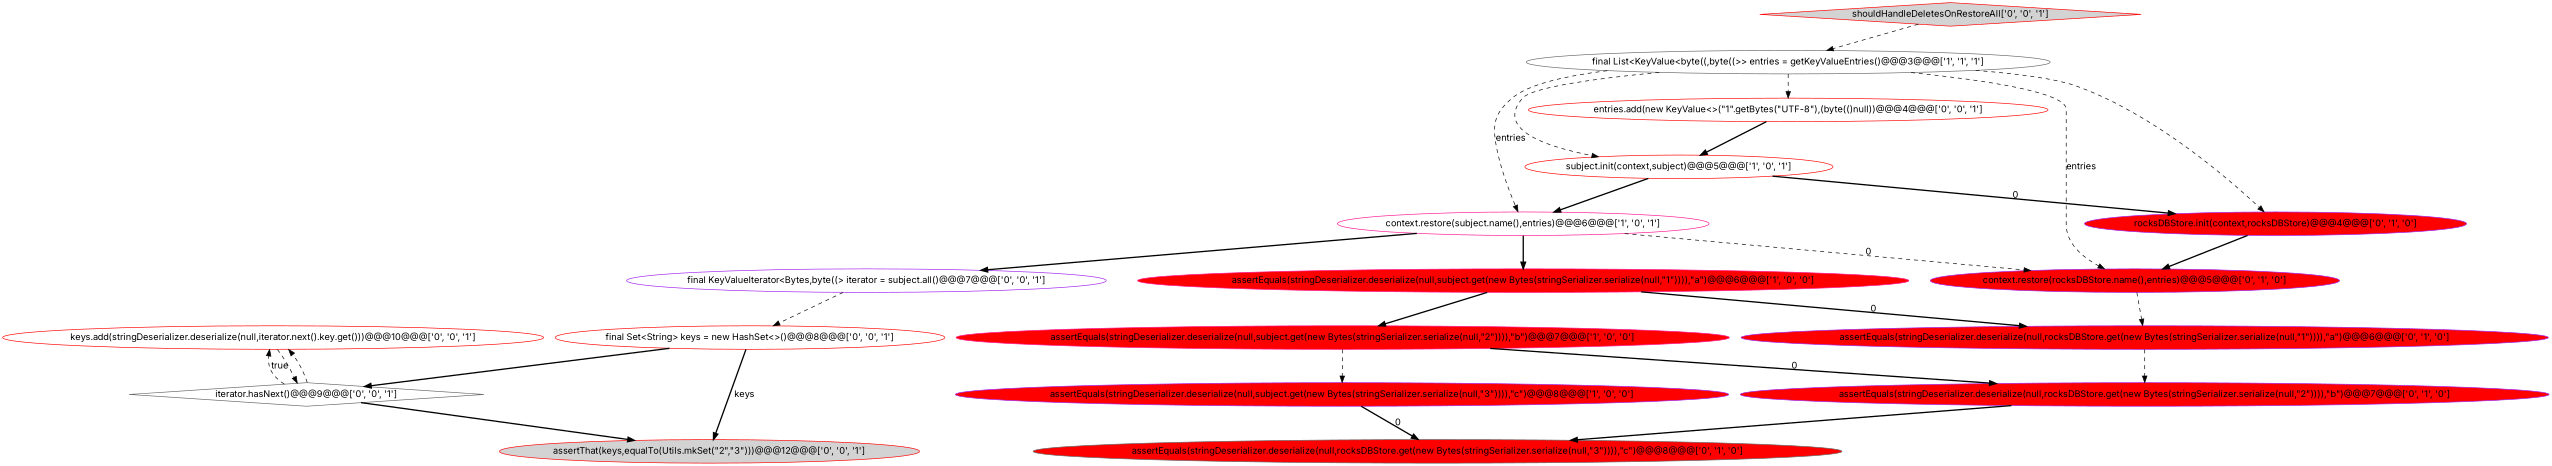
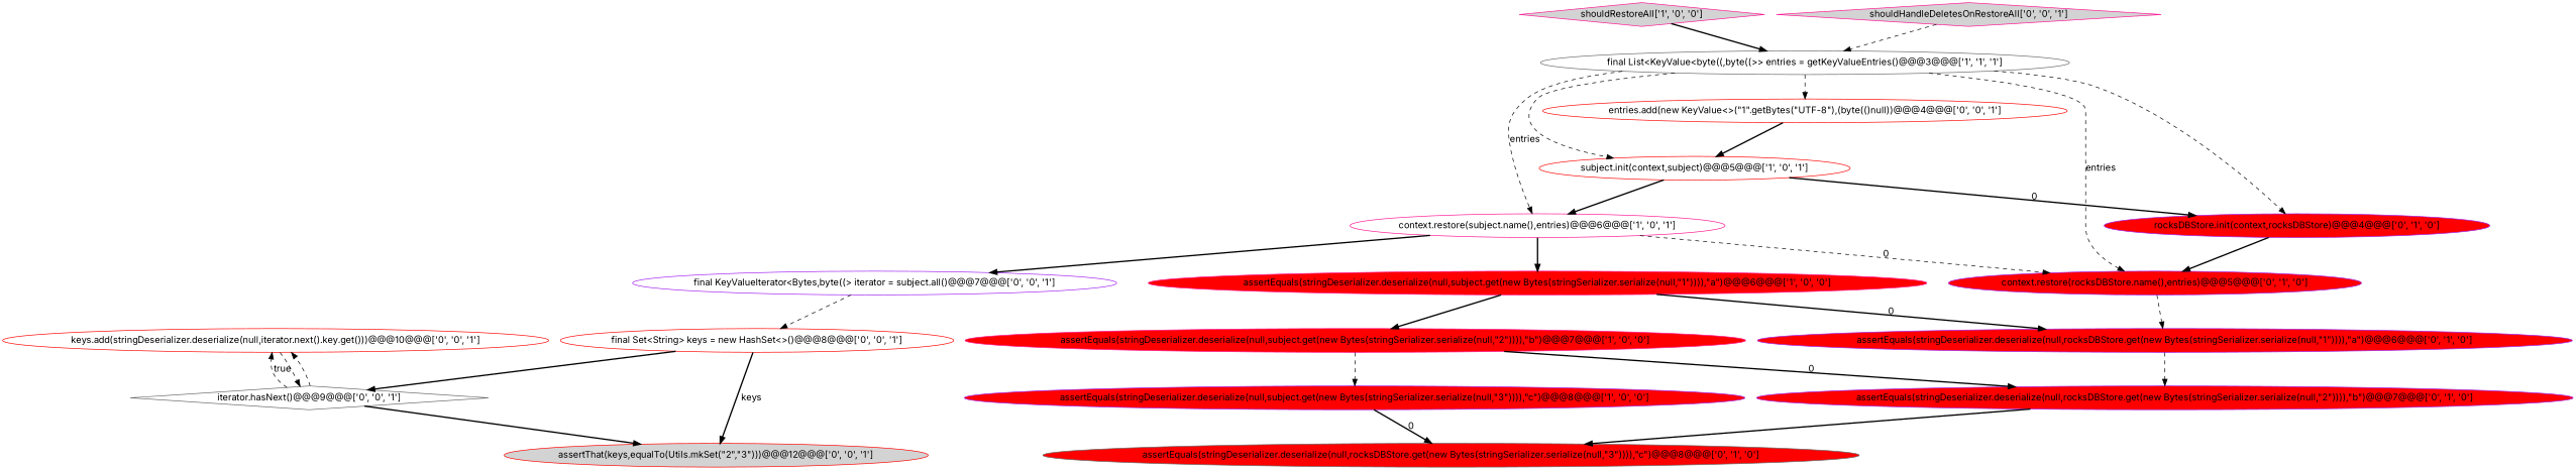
  digraph {
    fontname=Inter
    node [color=purple fillcolor=white fontname=Inter shape=ellipse style=filled]
    edge [fontname=Inter style=bold]
    n1 [color=red label="keys.add(stringDeserializer.deserialize(null,iterator.next().key.get()))@@@10@@@['0', '0', '1']"]
    n2 [color=gray40 label="iterator.hasNext()@@@9@@@['0', '0', '1']" shape=diamond]
    n3 [color=red fillcolor=lightgray label="assertThat(keys,equalTo(Utils.mkSet(\"2\",\"3\")))@@@12@@@['0', '0', '1']"]
    n4 [color=gray40 label="final List<KeyValue<byte((,byte((>> entries = getKeyValueEntries()@@@3@@@['1', '1', '1']"]
    n5 [fillcolor=red label="rocksDBStore.init(context,rocksDBStore)@@@4@@@['0', '1', '0']"]
    n6 [fillcolor=red label="context.restore(rocksDBStore.name(),entries)@@@5@@@['0', '1', '0']"]
    n7 [color=deeppink label="context.restore(subject.name(),entries)@@@6@@@['1', '0', '1']"]
    n8 [color=red label="entries.add(new KeyValue<>(\"1\".getBytes(\"UTF-8\"),(byte(()null))@@@4@@@['0', '0', '1']"]
    n9 [color=red label="subject.init(context,subject)@@@5@@@['1', '0', '1']"]
    n10 [fillcolor=red label="assertEquals(stringDeserializer.deserialize(null,rocksDBStore.get(new Bytes(stringSerializer.serialize(null,\"2\")))),\"b\")@@@7@@@['0', '1', '0']"]
    n11 [color=gray40 fillcolor=red label="assertEquals(stringDeserializer.deserialize(null,rocksDBStore.get(new Bytes(stringSerializer.serialize(null,\"3\")))),\"c\")@@@8@@@['0', '1', '0']"]
    n12 [fillcolor=red label="assertEquals(stringDeserializer.deserialize(null,rocksDBStore.get(new Bytes(stringSerializer.serialize(null,\"1\")))),\"a\")@@@6@@@['0', '1', '0']"]
+   n13 [color=deeppink fillcolor=lightgray label="shouldRestoreAll['1', '0', '0']" shape=diamond]
    n14 [color=deeppink fillcolor=red label="assertEquals(stringDeserializer.deserialize(null,subject.get(new Bytes(stringSerializer.serialize(null,\"2\")))),\"b\")@@@7@@@['1', '0', '0']"]
    n15 [fillcolor=red label="assertEquals(stringDeserializer.deserialize(null,subject.get(new Bytes(stringSerializer.serialize(null,\"3\")))),\"c\")@@@8@@@['1', '0', '0']"]
-   n16 [color=red fillcolor=lightgray label="shouldHandleDeletesOnRestoreAll['0', '0', '1']" shape=diamond]
+   n16 [color=deeppink fillcolor=lightgray label="shouldHandleDeletesOnRestoreAll['0', '0', '1']" shape=diamond]
    n17 [label="final KeyValueIterator<Bytes,byte((> iterator = subject.all()@@@7@@@['0', '0', '1']"]
    n18 [color=deeppink fillcolor=red label="assertEquals(stringDeserializer.deserialize(null,subject.get(new Bytes(stringSerializer.serialize(null,\"1\")))),\"a\")@@@6@@@['1', '0', '0']"]
    n19 [color=red label="final Set<String> keys = new HashSet<>()@@@8@@@['0', '0', '1']"]
    n1 -> n2 [style=dashed]
    n2 -> n1 [style=dashed]
    n2 -> n1 [label=true style=dashed]
    n2 -> n3
    n4 -> n5 [style=dashed]
    n4 -> n6 [label=entries style=dashed]
    n4 -> n7 [label=entries style=dashed]
    n4 -> n8 [style=dashed]
    n4 -> n9 [style=dashed]
    n5 -> n6
    n6 -> n12 [style=dashed]
    n7 -> n6 [label=0 style=dashed]
    n7 -> n17
    n7 -> n18
    n8 -> n9
    n9 -> n5 [label=0]
    n9 -> n7
    n10 -> n11
    n12 -> n10 [style=dashed]
+   n13 -> n4
    n14 -> n10 [label=0]
    n14 -> n15 [style=dashed]
    n15 -> n11 [label=0]
    n16 -> n4 [style=dashed]
    n17 -> n19 [style=dashed]
    n18 -> n12 [label=0]
    n18 -> n14
    n19 -> n2
    n19 -> n3 [label=keys]
  }
